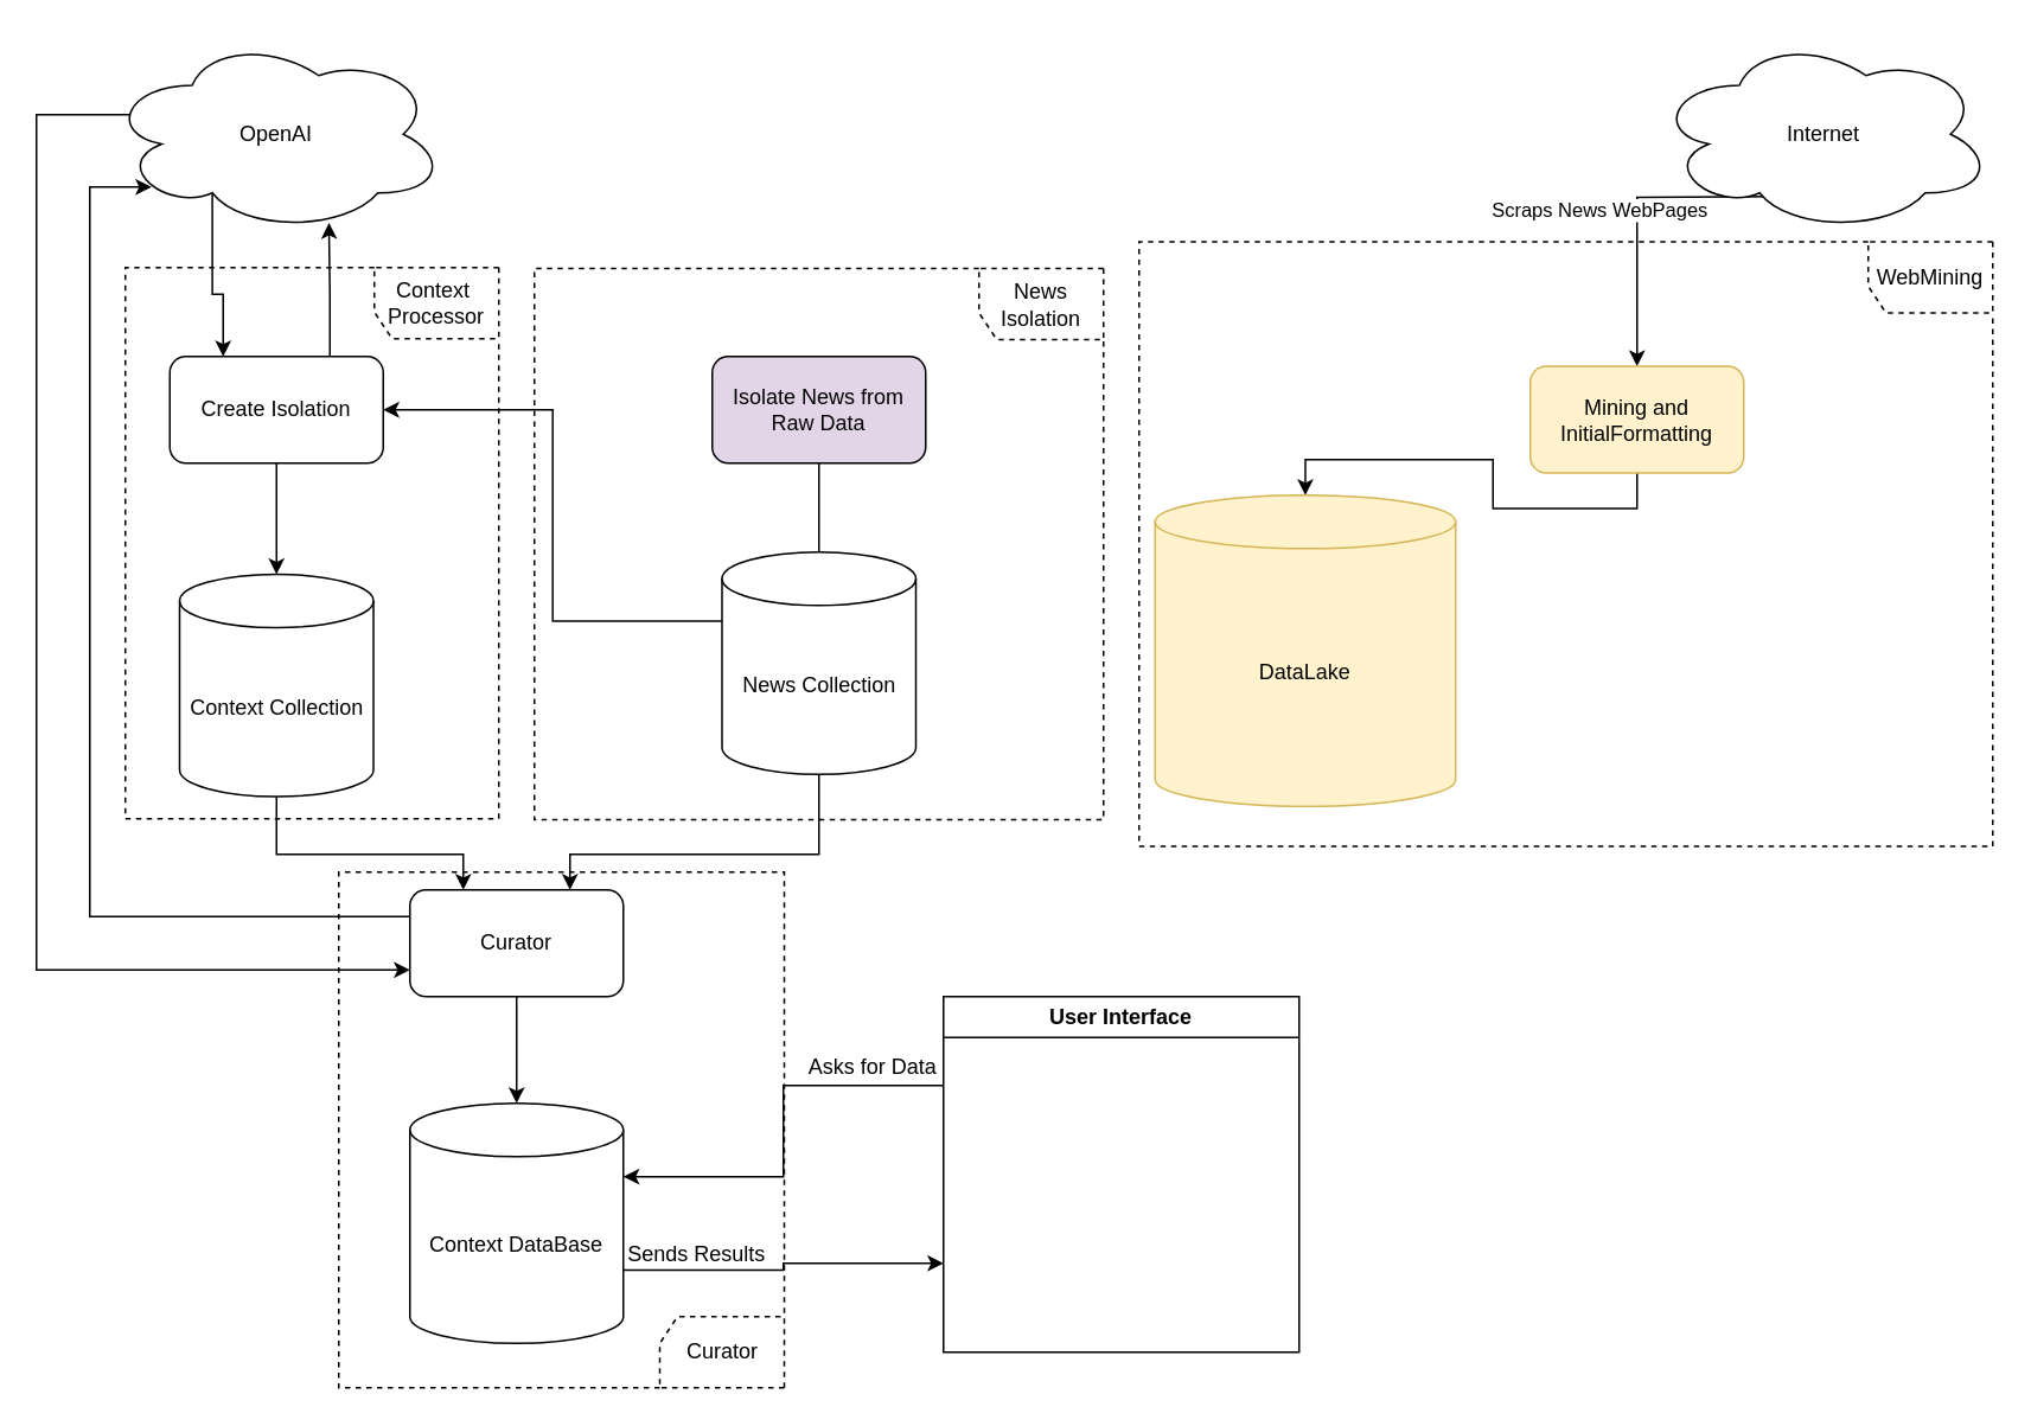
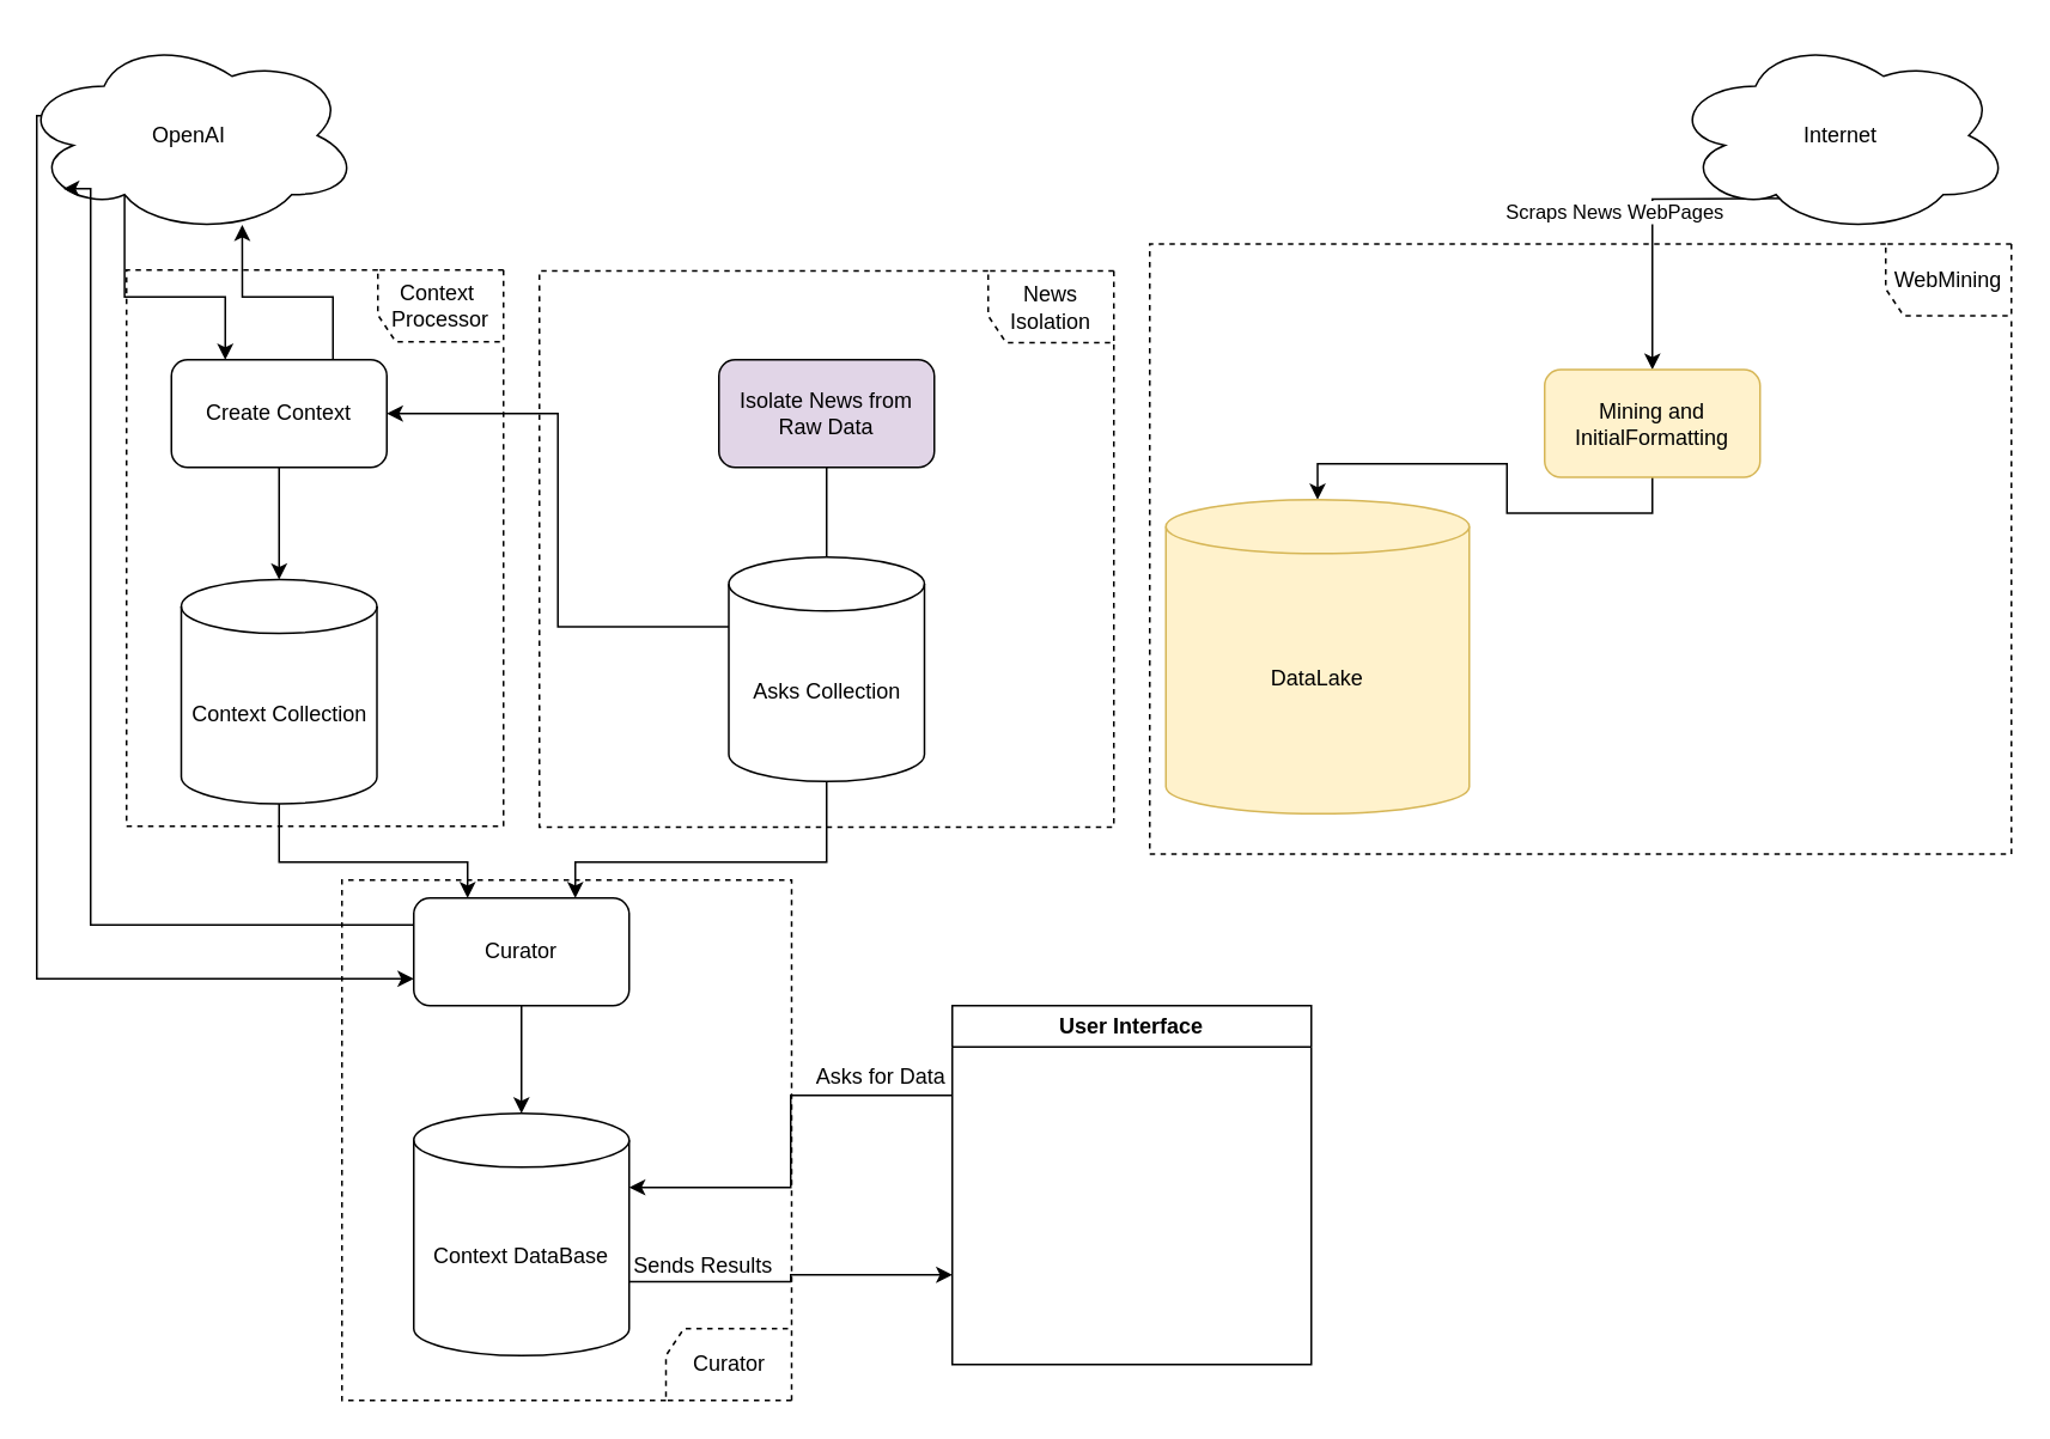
  <mxCell id="0" />
  <mxCell id="1" parent="0" />
  <mxCell id="2" style="edgeStyle=orthogonalEdgeStyle;rounded=0;orthogonalLoop=1;jettySize=auto;html=1;" parent="1" target="6" edge="1"><mxGeometry relative="1" as="geometry"><mxPoint x="1005" y="110" as="sourcePoint" /></mxGeometry></mxCell>
  <mxCell id="3" value="Scraps News WebPages" style="edgeLabel;html=1;align=center;verticalAlign=middle;resizable=0;points=[];" parent="2" vertex="1" connectable="0"><mxGeometry x="0.191" relative="1" as="geometry"><mxPoint x="-22" y="-15" as="offset" /></mxGeometry></mxCell>
  <mxCell id="4" value="Internet" style="ellipse;shape=cloud;whiteSpace=wrap;html=1;" parent="1" vertex="1"><mxGeometry x="930" y="20" width="190" height="110" as="geometry" /></mxCell>
  <mxCell id="5" style="edgeStyle=orthogonalEdgeStyle;rounded=0;orthogonalLoop=1;jettySize=auto;html=1;exitX=0.5;exitY=1;exitDx=0;exitDy=0;" parent="1" source="6" target="7" edge="1"><mxGeometry relative="1" as="geometry"><mxPoint x="920" y="335.5" as="targetPoint" /></mxGeometry></mxCell>
  <mxCell id="6" value="Mining and InitialFormatting" style="rounded=1;whiteSpace=wrap;html=1;fillColor=#fff2cc;strokeColor=#d6b656;" parent="1" vertex="1"><mxGeometry x="860" y="205.5" width="120" height="60" as="geometry" /></mxCell>
  <mxCell id="7" value="DataLake" style="shape=cylinder3;whiteSpace=wrap;html=1;boundedLbl=1;backgroundOutline=1;size=15;fillColor=#fff2cc;strokeColor=#d6b656;" parent="1" vertex="1"><mxGeometry x="649" y="278" width="169" height="175" as="geometry" /></mxCell>
  <mxCell id="8" style="edgeStyle=orthogonalEdgeStyle;rounded=0;orthogonalLoop=1;jettySize=auto;html=1;exitX=0.31;exitY=0.8;exitDx=0;exitDy=0;exitPerimeter=0;entryX=0.25;entryY=0;entryDx=0;entryDy=0;" parent="1" source="10" target="15" edge="1"><mxGeometry relative="1" as="geometry" /></mxCell>
  <mxCell id="9" style="edgeStyle=orthogonalEdgeStyle;rounded=0;orthogonalLoop=1;jettySize=auto;html=1;exitX=0.07;exitY=0.4;exitDx=0;exitDy=0;exitPerimeter=0;entryX=0;entryY=0.75;entryDx=0;entryDy=0;" parent="1" source="10" target="18" edge="1"><mxGeometry relative="1" as="geometry"><Array as="points"><mxPoint x="20" y="64" /><mxPoint x="20" y="545" /></Array></mxGeometry></mxCell>
- <mxCell id="10" value="OpenAI" style="ellipse;shape=cloud;whiteSpace=wrap;html=1;" parent="1" vertex="1"><mxGeometry x="60" y="20" width="190" height="110" as="geometry" /></mxCell>
+ <mxCell id="10" value="OpenAI" style="ellipse;shape=cloud;whiteSpace=wrap;html=1;" parent="1" vertex="1"><mxGeometry x="10" y="20" width="190" height="110" as="geometry" /></mxCell>
  <mxCell id="11" style="edgeStyle=orthogonalEdgeStyle;rounded=0;orthogonalLoop=1;jettySize=auto;html=1;exitX=0.5;exitY=1;exitDx=0;exitDy=0;exitPerimeter=0;entryX=0.25;entryY=0;entryDx=0;entryDy=0;" parent="1" source="12" target="18" edge="1"><mxGeometry relative="1" as="geometry"><Array as="points"><mxPoint x="155" y="480" /><mxPoint x="260" y="480" /></Array></mxGeometry></mxCell>
  <mxCell id="12" value="Context Collection" style="shape=cylinder3;whiteSpace=wrap;html=1;boundedLbl=1;backgroundOutline=1;size=15;" parent="1" vertex="1"><mxGeometry x="100.5" y="322.5" width="109" height="125" as="geometry" /></mxCell>
  <mxCell id="13" style="edgeStyle=orthogonalEdgeStyle;rounded=0;orthogonalLoop=1;jettySize=auto;html=1;exitX=0.75;exitY=0;exitDx=0;exitDy=0;entryX=0.655;entryY=0.953;entryDx=0;entryDy=0;entryPerimeter=0;" parent="1" source="15" target="10" edge="1"><mxGeometry relative="1" as="geometry" /></mxCell>
  <mxCell id="14" style="edgeStyle=orthogonalEdgeStyle;rounded=0;orthogonalLoop=1;jettySize=auto;html=1;exitX=0.5;exitY=1;exitDx=0;exitDy=0;entryX=0.5;entryY=0;entryDx=0;entryDy=0;entryPerimeter=0;" parent="1" source="15" target="12" edge="1"><mxGeometry relative="1" as="geometry" /></mxCell>
- <mxCell id="15" value="Create Isolation" style="rounded=1;whiteSpace=wrap;html=1;" parent="1" vertex="1"><mxGeometry x="95" y="200" width="120" height="60" as="geometry" /></mxCell>
+ <mxCell id="15" value="Create Context" style="rounded=1;whiteSpace=wrap;html=1;" parent="1" vertex="1"><mxGeometry x="95" y="200" width="120" height="60" as="geometry" /></mxCell>
  <mxCell id="16" style="edgeStyle=orthogonalEdgeStyle;rounded=0;orthogonalLoop=1;jettySize=auto;html=1;exitX=0;exitY=0.25;exitDx=0;exitDy=0;entryX=0.13;entryY=0.77;entryDx=0;entryDy=0;entryPerimeter=0;" parent="1" source="18" target="10" edge="1"><mxGeometry relative="1" as="geometry"><Array as="points"><mxPoint x="50" y="515" /><mxPoint x="50" y="105" /></Array></mxGeometry></mxCell>
  <mxCell id="17" style="edgeStyle=orthogonalEdgeStyle;rounded=0;orthogonalLoop=1;jettySize=auto;html=1;exitX=0.5;exitY=1;exitDx=0;exitDy=0;entryX=0.5;entryY=0;entryDx=0;entryDy=0;entryPerimeter=0;" parent="1" source="18" target="20" edge="1"><mxGeometry relative="1" as="geometry" /></mxCell>
  <mxCell id="18" value="Curator" style="rounded=1;whiteSpace=wrap;html=1;" parent="1" vertex="1"><mxGeometry x="230" y="500" width="120" height="60" as="geometry" /></mxCell>
  <mxCell id="19" style="edgeStyle=orthogonalEdgeStyle;rounded=0;orthogonalLoop=1;jettySize=auto;html=1;exitX=1;exitY=0;exitDx=0;exitDy=93.75;exitPerimeter=0;entryX=0;entryY=0.75;entryDx=0;entryDy=0;" parent="1" source="20" target="25" edge="1"><mxGeometry relative="1" as="geometry" /></mxCell>
  <mxCell id="20" value="Context DataBase" style="shape=cylinder3;whiteSpace=wrap;html=1;boundedLbl=1;backgroundOutline=1;size=15;" parent="1" vertex="1"><mxGeometry x="230" y="620" width="120" height="135" as="geometry" /></mxCell>
  <mxCell id="21" value="WebMining" style="shape=umlFrame;whiteSpace=wrap;html=1;pointerEvents=0;fillColor=none;width=70;height=40;flipH=1;dashed=1;" parent="1" vertex="1"><mxGeometry x="640" y="135.5" width="480" height="340" as="geometry" /></mxCell>
  <mxCell id="22" value="Context&amp;nbsp;&lt;br&gt;Processor" style="shape=umlFrame;whiteSpace=wrap;html=1;pointerEvents=0;fillColor=none;width=70;height=40;flipH=1;dashed=1;" parent="1" vertex="1"><mxGeometry x="70" y="150" width="210" height="310" as="geometry" /></mxCell>
  <mxCell id="23" value="Curator" style="shape=umlFrame;whiteSpace=wrap;html=1;pointerEvents=0;fillColor=none;width=70;height=40;flipH=1;flipV=1;dashed=1;" parent="1" vertex="1"><mxGeometry x="190" y="490" width="250.5" height="290" as="geometry" /></mxCell>
  <mxCell id="24" style="edgeStyle=orthogonalEdgeStyle;rounded=0;orthogonalLoop=1;jettySize=auto;html=1;exitX=0;exitY=0.25;exitDx=0;exitDy=0;entryX=1;entryY=0;entryDx=0;entryDy=41.25;entryPerimeter=0;" parent="1" source="25" target="20" edge="1"><mxGeometry relative="1" as="geometry" /></mxCell>
  <mxCell id="25" value="User Interface" style="swimlane;whiteSpace=wrap;html=1;" parent="1" vertex="1"><mxGeometry x="530" y="560" width="200" height="200" as="geometry" /></mxCell>
  <mxCell id="26" value="Asks for Data" style="text;html=1;align=center;verticalAlign=middle;resizable=0;points=[];autosize=1;strokeColor=none;fillColor=none;" parent="1" vertex="1"><mxGeometry x="440" y="585" width="100" height="30" as="geometry" /></mxCell>
  <mxCell id="27" value="Sends Results" style="text;html=1;align=center;verticalAlign=middle;resizable=0;points=[];autosize=1;strokeColor=none;fillColor=none;" parent="1" vertex="1"><mxGeometry x="340.5" y="690" width="100" height="30" as="geometry" /></mxCell>
  <mxCell id="28" value="News Isolation" style="shape=umlFrame;whiteSpace=wrap;html=1;pointerEvents=0;fillColor=none;width=70;height=40;flipH=1;dashed=1;" parent="1" vertex="1"><mxGeometry x="300" y="150.5" width="320" height="310" as="geometry" /></mxCell>
  <mxCell id="29" style="edgeStyle=orthogonalEdgeStyle;rounded=0;orthogonalLoop=1;jettySize=auto;html=1;endArrow=none;" parent="1" source="30" target="33" edge="1"><mxGeometry relative="1" as="geometry" /></mxCell>
  <mxCell id="30" value="Isolate News from Raw Data" style="rounded=1;whiteSpace=wrap;html=1;fillColor=#e1d5e7;" parent="1" vertex="1"><mxGeometry x="400" y="200" width="120" height="60" as="geometry" /></mxCell>
  <mxCell id="31" style="edgeStyle=orthogonalEdgeStyle;rounded=0;orthogonalLoop=1;jettySize=auto;html=1;exitX=0;exitY=0;exitDx=0;exitDy=38.75;exitPerimeter=0;entryX=1;entryY=0.5;entryDx=0;entryDy=0;" parent="1" source="33" target="15" edge="1"><mxGeometry relative="1" as="geometry" /></mxCell>
  <mxCell id="32" style="edgeStyle=orthogonalEdgeStyle;rounded=0;orthogonalLoop=1;jettySize=auto;html=1;exitX=0.5;exitY=1;exitDx=0;exitDy=0;exitPerimeter=0;entryX=0.75;entryY=0;entryDx=0;entryDy=0;" parent="1" source="33" target="18" edge="1"><mxGeometry relative="1" as="geometry"><Array as="points"><mxPoint x="460" y="480" /><mxPoint x="320" y="480" /></Array></mxGeometry></mxCell>
- <mxCell id="33" value="News Collection" style="shape=cylinder3;whiteSpace=wrap;html=1;boundedLbl=1;backgroundOutline=1;size=15;" parent="1" vertex="1"><mxGeometry x="405.5" y="310" width="109" height="125" as="geometry" /></mxCell>
+ <mxCell id="33" value="Asks Collection" style="shape=cylinder3;whiteSpace=wrap;html=1;boundedLbl=1;backgroundOutline=1;size=15;" parent="1" vertex="1"><mxGeometry x="405.5" y="310" width="109" height="125" as="geometry" /></mxCell>
